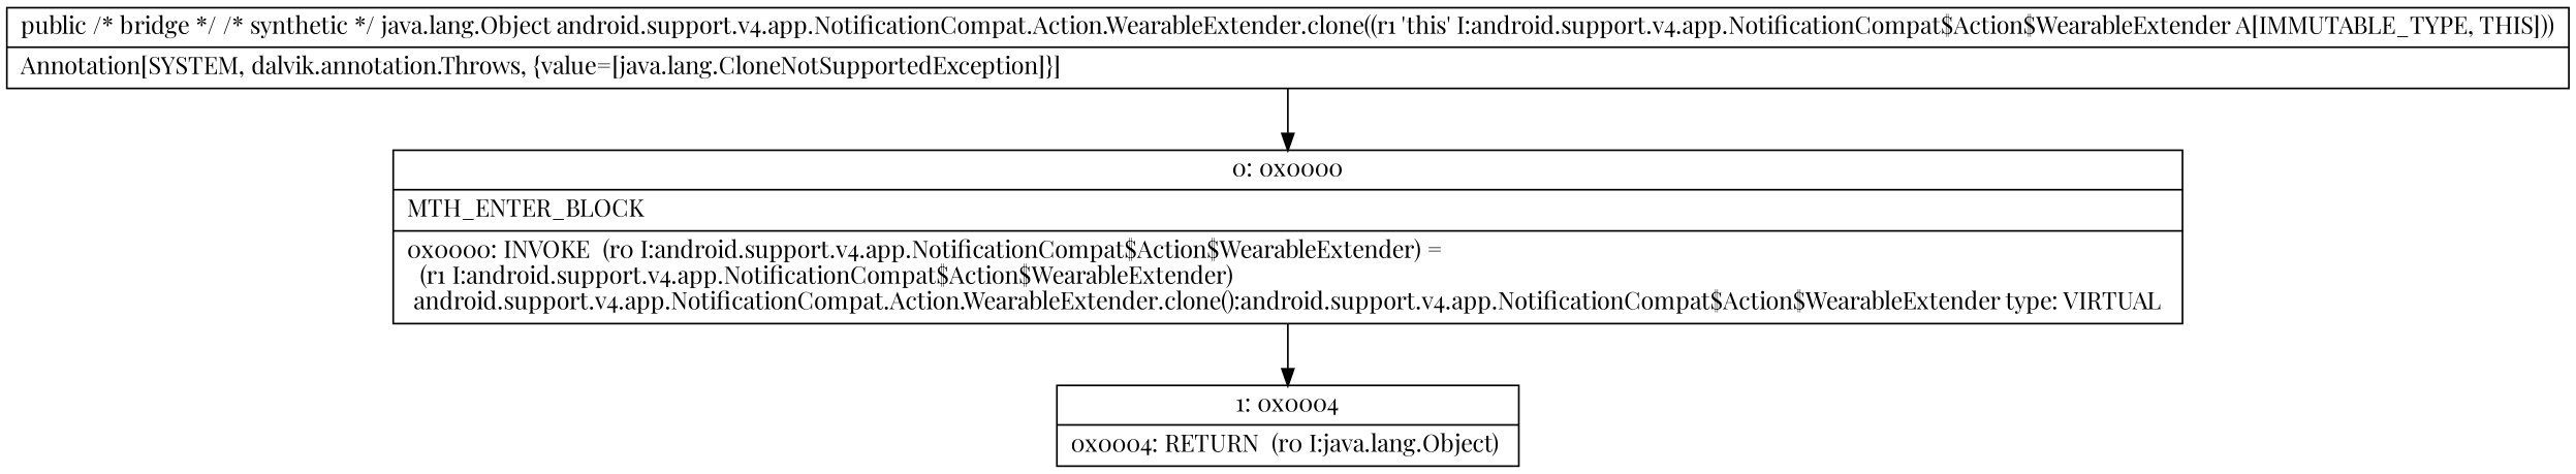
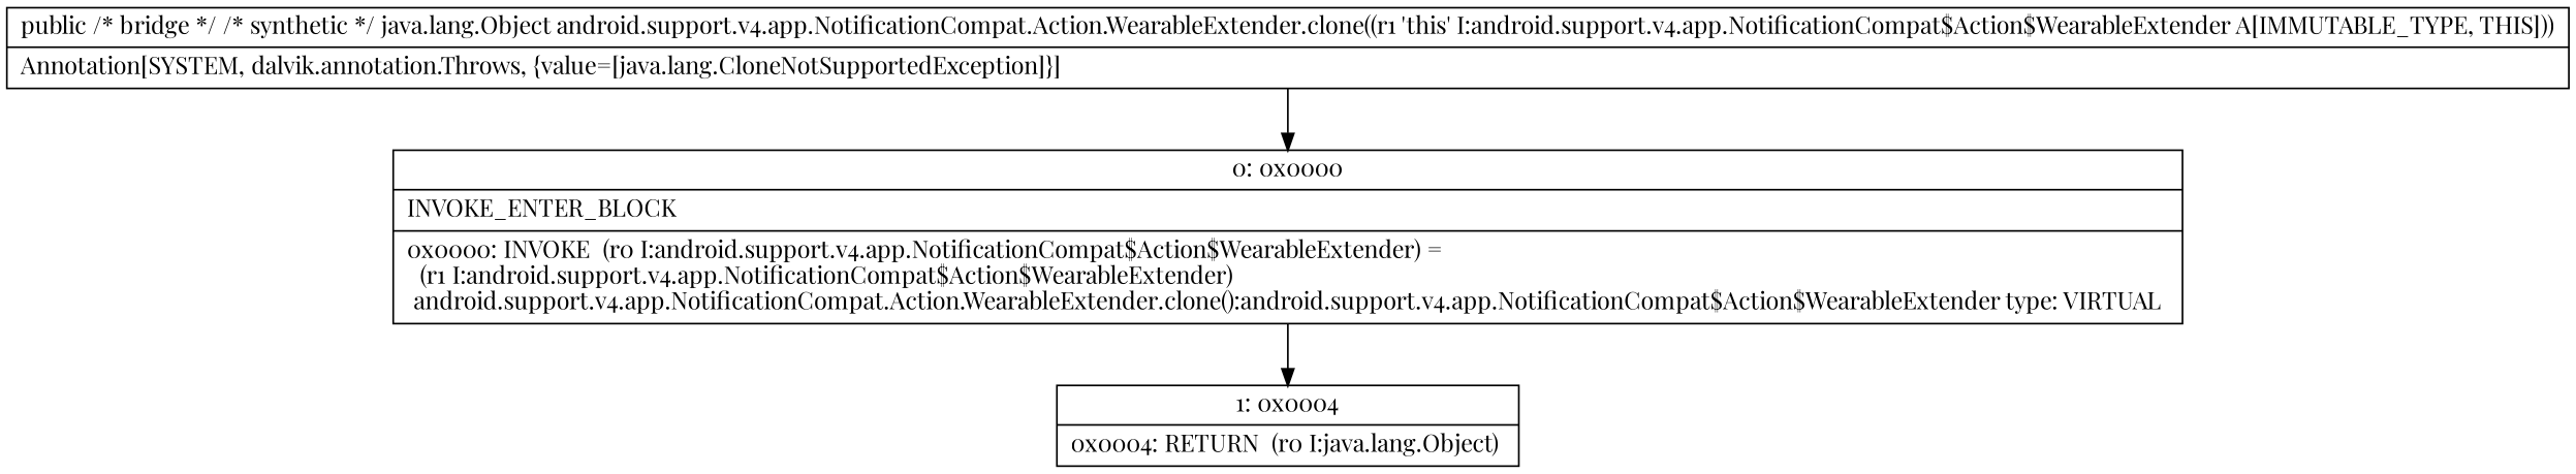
  digraph {
    fontname="Playfair Display"
    node [shape=record fontname="Playfair Display"]
    edge [fontname="Playfair Display"]
-   n1 [label="{0\:\ 0x0000|MTH_ENTER_BLOCK\l|0x0000: INVOKE  (r0 I:android.support.v4.app.NotificationCompat$Action$WearableExtender) = \l  (r1 I:android.support.v4.app.NotificationCompat$Action$WearableExtender)\l android.support.v4.app.NotificationCompat.Action.WearableExtender.clone():android.support.v4.app.NotificationCompat$Action$WearableExtender type: VIRTUAL \l}"]
+   n1 [label="{0\:\ 0x0000|INVOKE_ENTER_BLOCK\l|0x0000: INVOKE  (r0 I:android.support.v4.app.NotificationCompat$Action$WearableExtender) = \l  (r1 I:android.support.v4.app.NotificationCompat$Action$WearableExtender)\l android.support.v4.app.NotificationCompat.Action.WearableExtender.clone():android.support.v4.app.NotificationCompat$Action$WearableExtender type: VIRTUAL \l}"]
    n2 [label="{1\:\ 0x0004|0x0004: RETURN  (r0 I:java.lang.Object) \l}"]
    n3 [label="{public \/* bridge *\/ \/* synthetic *\/ java.lang.Object android.support.v4.app.NotificationCompat.Action.WearableExtender.clone((r1 'this' I:android.support.v4.app.NotificationCompat$Action$WearableExtender A[IMMUTABLE_TYPE, THIS]))  | Annotation[SYSTEM, dalvik.annotation.Throws, \{value=[java.lang.CloneNotSupportedException]\}]\l}"]
    n1 -> n2
    n3 -> n1
  }
